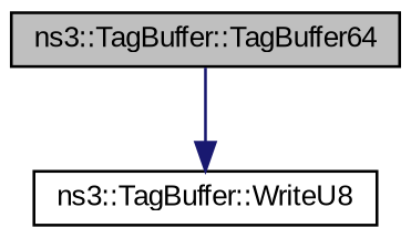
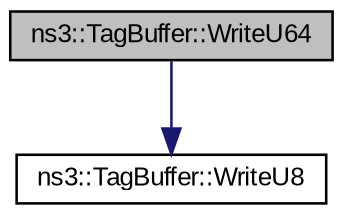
  digraph {
    rankdir=TB
    fontname="Liberation Sans"
    node [color=black fontname="Liberation Sans" fontsize=10 shape=record style=filled]
-   n1 [fillcolor=grey75 fontcolor=black height=0.2 label="ns3::TagBuffer::TagBuffer64" width=0.4]
+   n1 [fillcolor=grey75 fontcolor=black height=0.2 label="ns3::TagBuffer::WriteU64" width=0.4]
    n2 [fillcolor=white height=0.2 label="ns3::TagBuffer::WriteU8" width=0.4]
    n1 -> n2 [color=midnightblue fontname="Liberation Sans" fontsize=10 labelfontname=Helvetica labelfontsize=10 style=solid]
  }
